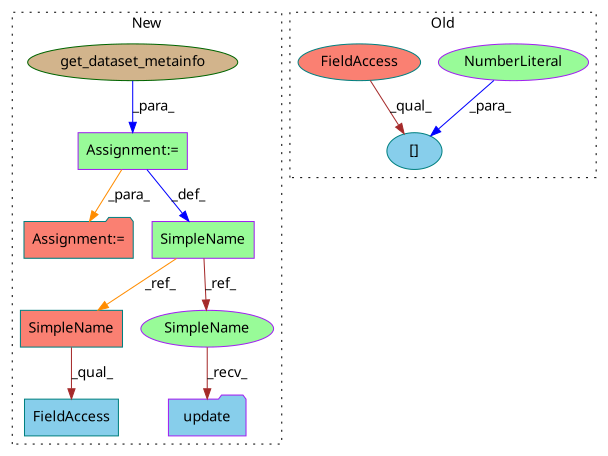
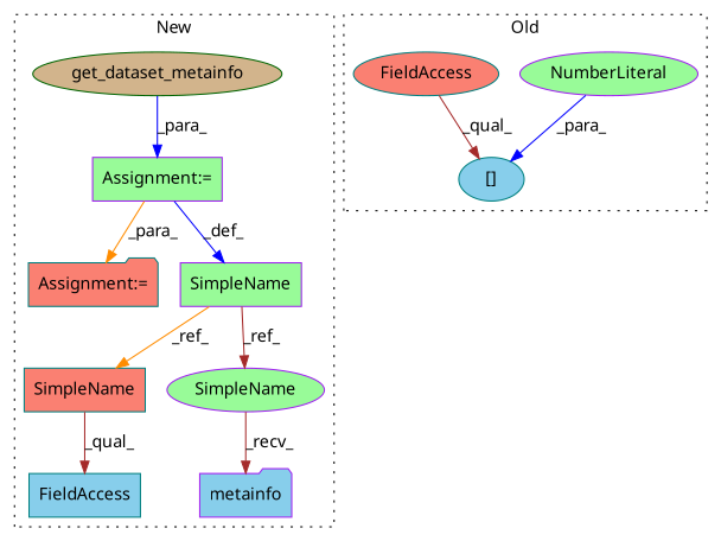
  digraph {
    fontname="Noto Sans"
    node [a=42 l=1 s=6141 shape=ellipse style=filled fillcolor=palegreen color=purple fontname="Noto Sans"]
    edge [color=brown fontname="Noto Sans"]
    n1 [a=32 l="21,1" label=get_dataset_metainfo s="5747,5780" fillcolor=tan color=darkgreen]
-   n2 [a=32 l="7,1" label=update s="5799,5810" shape=folder fillcolor=skyblue]
+   n2 [a=32 l="7,1" label=metainfo s="5799,5810" shape=folder fillcolor=skyblue]
    n3 [a=7 label="Assignment:=" s=6735 shape=folder fillcolor=salmon color=teal]
    n4 [a=7 label="Assignment:=" s=5746 shape=box]
    n5 [a=22 l=28 label=FieldAccess shape=box fillcolor=skyblue color=teal]
    n6 [l=11 label=SimpleName s=5735 shape=box]
    n7 [l=11 label=SimpleName shape=box fillcolor=salmon color=teal]
    n8 [l=11 label=SimpleName s=5787]
    n9 [a=2 l="19,1" label="[]" s="4644,4664" fillcolor=skyblue color=teal]
    n10 [a=34 label=NumberLiteral s=4663]
    n11 [a=22 l=18 label=FieldAccess s=4644 fillcolor=salmon color=teal]
    subgraph cluster_1 {
      label=New
      style=dotted
      n1
      n2
      n3
      n4
      n5
      n6
      n7
      n8
    }
    subgraph cluster_2 {
      label=Old
      style=dotted
      n9
      n10
      n11
    }
    n1 -> n4 [label=_para_ color=blue]
    n4 -> n3 [label=_para_ color=darkorange]
    n4 -> n6 [label=_def_ color=blue]
    n6 -> n7 [label=_ref_ color=darkorange]
    n6 -> n8 [label=_ref_]
    n7 -> n5 [label=_qual_]
    n8 -> n2 [label=_recv_]
    n10 -> n9 [label=_para_ color=blue]
    n11 -> n9 [label=_qual_]
  }
